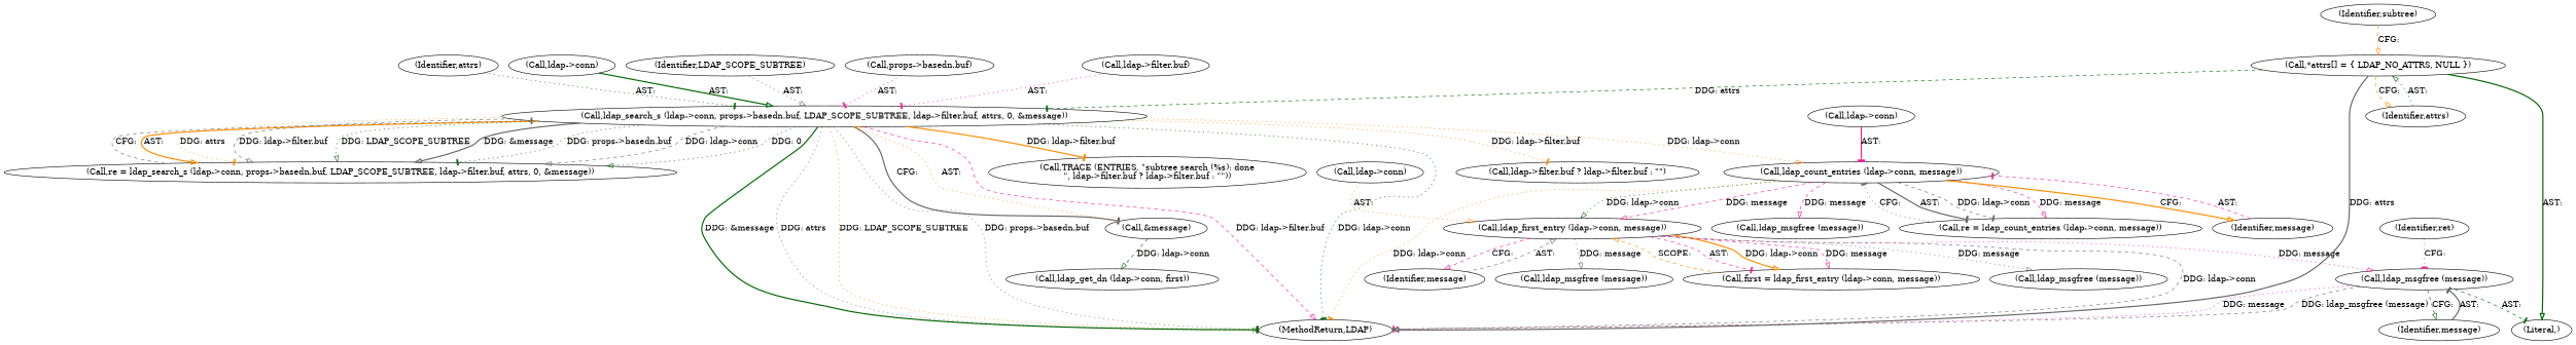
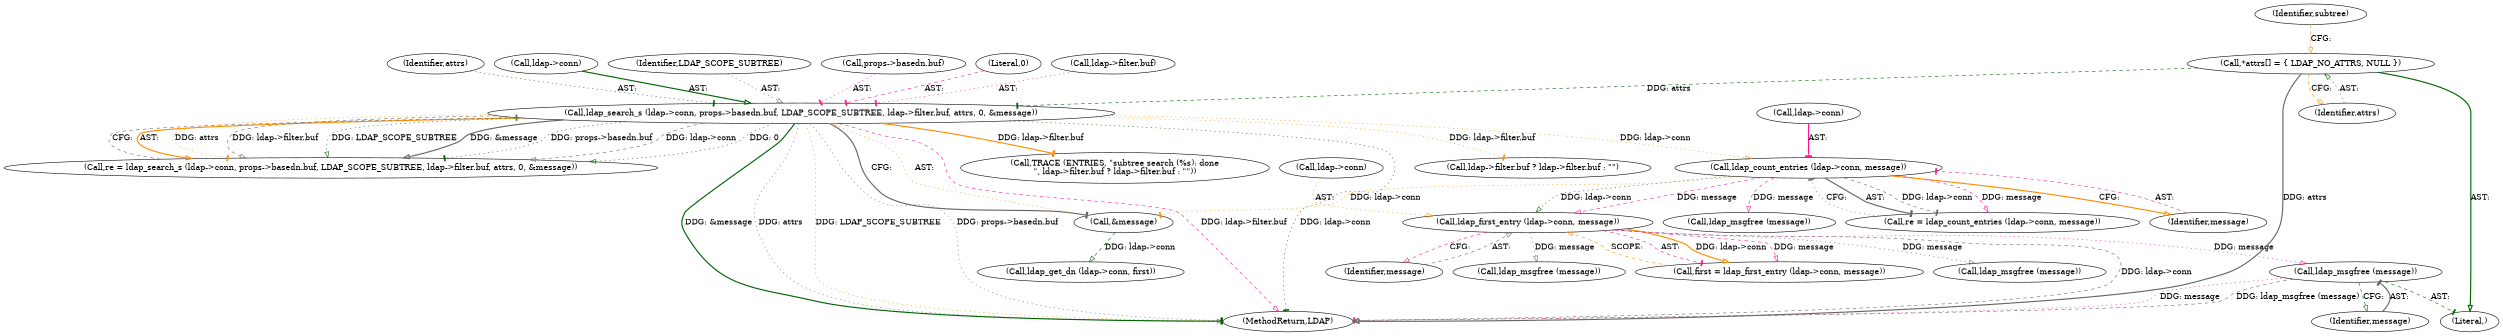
  digraph {
    edge [arrowhead=onormal color=gray40 style=dotted]
    n1 [label="(Call,ldap_msgfree (message))"]
    n2 [label="(Identifier,message)"]
    n3 [label="(Literal,)"]
    n4 [label="(MethodReturn,LDAP)"]
    n5 [label="(Call,ldap_first_entry (ldap->conn, message))"]
    n6 [label="(Call,ldap_msgfree (message))"]
    n7 [label="(Call,first = ldap_first_entry (ldap->conn, message))"]
    n8 [label="(Identifier,message)"]
    n9 [label="(Call,ldap_msgfree (message))"]
    n10 [label="(Call,ldap_get_dn (ldap->conn, first))"]
    n11 [label="(Call,ldap_count_entries (ldap->conn, message))"]
    n12 [label="(Call,ldap_msgfree (message))"]
    n13 [label="(Call,re = ldap_count_entries (ldap->conn, message))"]
    n14 [label="(Identifier,message)"]
    n15 [label="(Call,ldap_search_s (ldap->conn, props->basedn.buf, LDAP_SCOPE_SUBTREE, ldap->filter.buf, attrs, 0, &message))"]
    n16 [label="(Call,TRACE (ENTRIES, \"subtree search (%s): done\n\", ldap->filter.buf ? ldap->filter.buf : \"\"))"]
    n17 [label="(Call,ldap->filter.buf ? ldap->filter.buf : \"\")"]
    n18 [label="(Call,&message)"]
    n19 [label="(Call,re = ldap_search_s (ldap->conn, props->basedn.buf, LDAP_SCOPE_SUBTREE, ldap->filter.buf, attrs, 0, &message))"]
    n20 [label="(Call,*attrs[] = { LDAP_NO_ATTRS, NULL })"]
    n21 [label="(Identifier,attrs)"]
    n22 [label="(Identifier,LDAP_SCOPE_SUBTREE)"]
    n23 [label="(Call,props->basedn.buf)"]
-   n24 [label="(Identifier,ret)"]
+   n25 [label="(Literal,0)"]
    n26 [label="(Identifier,subtree)"]
    n27 [label="(Call,ldap->filter.buf)"]
    n28 [label="(Call,ldap->conn)"]
    n29 [label="(Call,ldap->conn)"]
    n30 [label="(Identifier,attrs)"]
    n31 [label="(Call,ldap->conn)"]
    n1 -> n2 [color=darkgreen label="CFG: " style=dashed]
    n1 -> n3 [arrowhead=tee color=darkgreen label="AST: " style=dashed]
    n1 -> n4 [arrowhead=tee color=deeppink label="DDG: message"]
    n1 -> n4 [label="DDG: ldap_msgfree (message)" style=dashed]
    n2 -> n1 [arrowhead=tee label="AST: " style=bold]
    n5 -> n1 [color=deeppink label="DDG: message"]
    n5 -> n4 [label="DDG: ldap->conn" style=dashed]
    n5 -> n6 [label="DDG: message"]
    n5 -> n7 [arrowhead=tee color=deeppink label="AST: " style=dashed]
    n5 -> n7 [color=darkorange label="DDG: ldap->conn" style=bold]
    n5 -> n7 [color=deeppink label="DDG: message" style=dashed]
    n5 -> n8 [color=deeppink label="CFG: " style=dashed]
    n5 -> n9 [label="DDG: message"]
    n7 -> n5 [color=darkorange label="SCOPE: " style=dashed]
    n8 -> n5 [label="AST: " style=dashed]
-   n11 -> n4 [arrowhead=tee color=darkorange label="DDG: ldap->conn"]
+   n11 -> n18 [arrowhead=tee color=darkorange label="DDG: ldap->conn"]
    n11 -> n5 [color=darkgreen label="DDG: ldap->conn"]
    n11 -> n5 [color=deeppink label="DDG: message" style=dashed]
    n11 -> n12 [color=deeppink label="DDG: message" style=dashed]
    n11 -> n13 [arrowhead=tee label="AST: " style=bold]
    n11 -> n13 [arrowhead=tee label="DDG: ldap->conn" style=dashed]
    n11 -> n13 [color=deeppink label="DDG: message" style=dashed]
    n11 -> n14 [color=darkorange label="CFG: " style=bold]
    n13 -> n11 [arrowhead=tee label="CFG: "]
    n14 -> n11 [arrowhead=tee color=deeppink label="AST: " style=dashed]
    n15 -> n4 [arrowhead=tee color=darkgreen label="DDG: ldap->conn"]
    n15 -> n4 [color=deeppink label="DDG: ldap->filter.buf" style=dashed]
    n15 -> n4 [arrowhead=tee color=darkorange label="DDG: LDAP_SCOPE_SUBTREE"]
    n15 -> n4 [label="DDG: attrs"]
    n15 -> n4 [arrowhead=tee label="DDG: props->basedn.buf"]
    n15 -> n4 [arrowhead=tee color=darkgreen label="DDG: &message" style=bold]
    n15 -> n11 [color=darkorange label="DDG: ldap->conn"]
    n15 -> n16 [arrowhead=tee color=darkorange label="DDG: ldap->filter.buf" style=bold]
    n15 -> n17 [arrowhead=tee color=darkorange label="DDG: ldap->filter.buf"]
    n15 -> n18 [arrowhead=tee label="CFG: " style=bold]
    n15 -> n19 [color=darkorange label="AST: " style=bold]
    n15 -> n19 [arrowhead=tee color=darkorange label="DDG: attrs"]
    n15 -> n19 [label="DDG: ldap->filter.buf" style=dashed]
    n15 -> n19 [color=darkgreen label="DDG: LDAP_SCOPE_SUBTREE"]
    n15 -> n19 [label="DDG: &message" style=bold]
    n15 -> n19 [arrowhead=tee color=darkgreen label="DDG: props->basedn.buf"]
    n15 -> n19 [label="DDG: ldap->conn" style=dashed]
    n15 -> n19 [color=darkgreen label="DDG: 0"]
    n18 -> n10 [color=darkgreen label="DDG: ldap->conn" style=dashed]
    n18 -> n15 [color=darkorange label="AST: "]
    n19 -> n15 [arrowhead=tee label="CFG: " style=dashed]
    n20 -> n3 [color=darkgreen label="AST: " style=bold]
    n20 -> n4 [label="DDG: attrs" style=bold]
    n20 -> n15 [arrowhead=tee color=darkgreen label="DDG: attrs" style=dashed]
    n20 -> n21 [color=darkorange label="CFG: " style=dashed]
    n21 -> n20 [color=darkgreen label="AST: "]
    n22 -> n15 [label="AST: "]
    n23 -> n15 [arrowhead=tee color=deeppink label="AST: "]
-   n24 -> n1 [arrowhead=tee color=deeppink label="CFG: "]
+   n25 -> n15 [arrowhead=tee color=deeppink label="AST: " style=dashed]
    n26 -> n20 [color=darkorange label="CFG: " style=dashed]
    n27 -> n15 [arrowhead=tee color=deeppink label="AST: "]
    n28 -> n5 [color=darkorange label="AST: "]
    n29 -> n11 [arrowhead=tee color=deeppink label="AST: " style=bold]
    n30 -> n15 [arrowhead=tee color=darkgreen label="AST: "]
    n31 -> n15 [color=darkgreen label="AST: " style=bold]
  }
